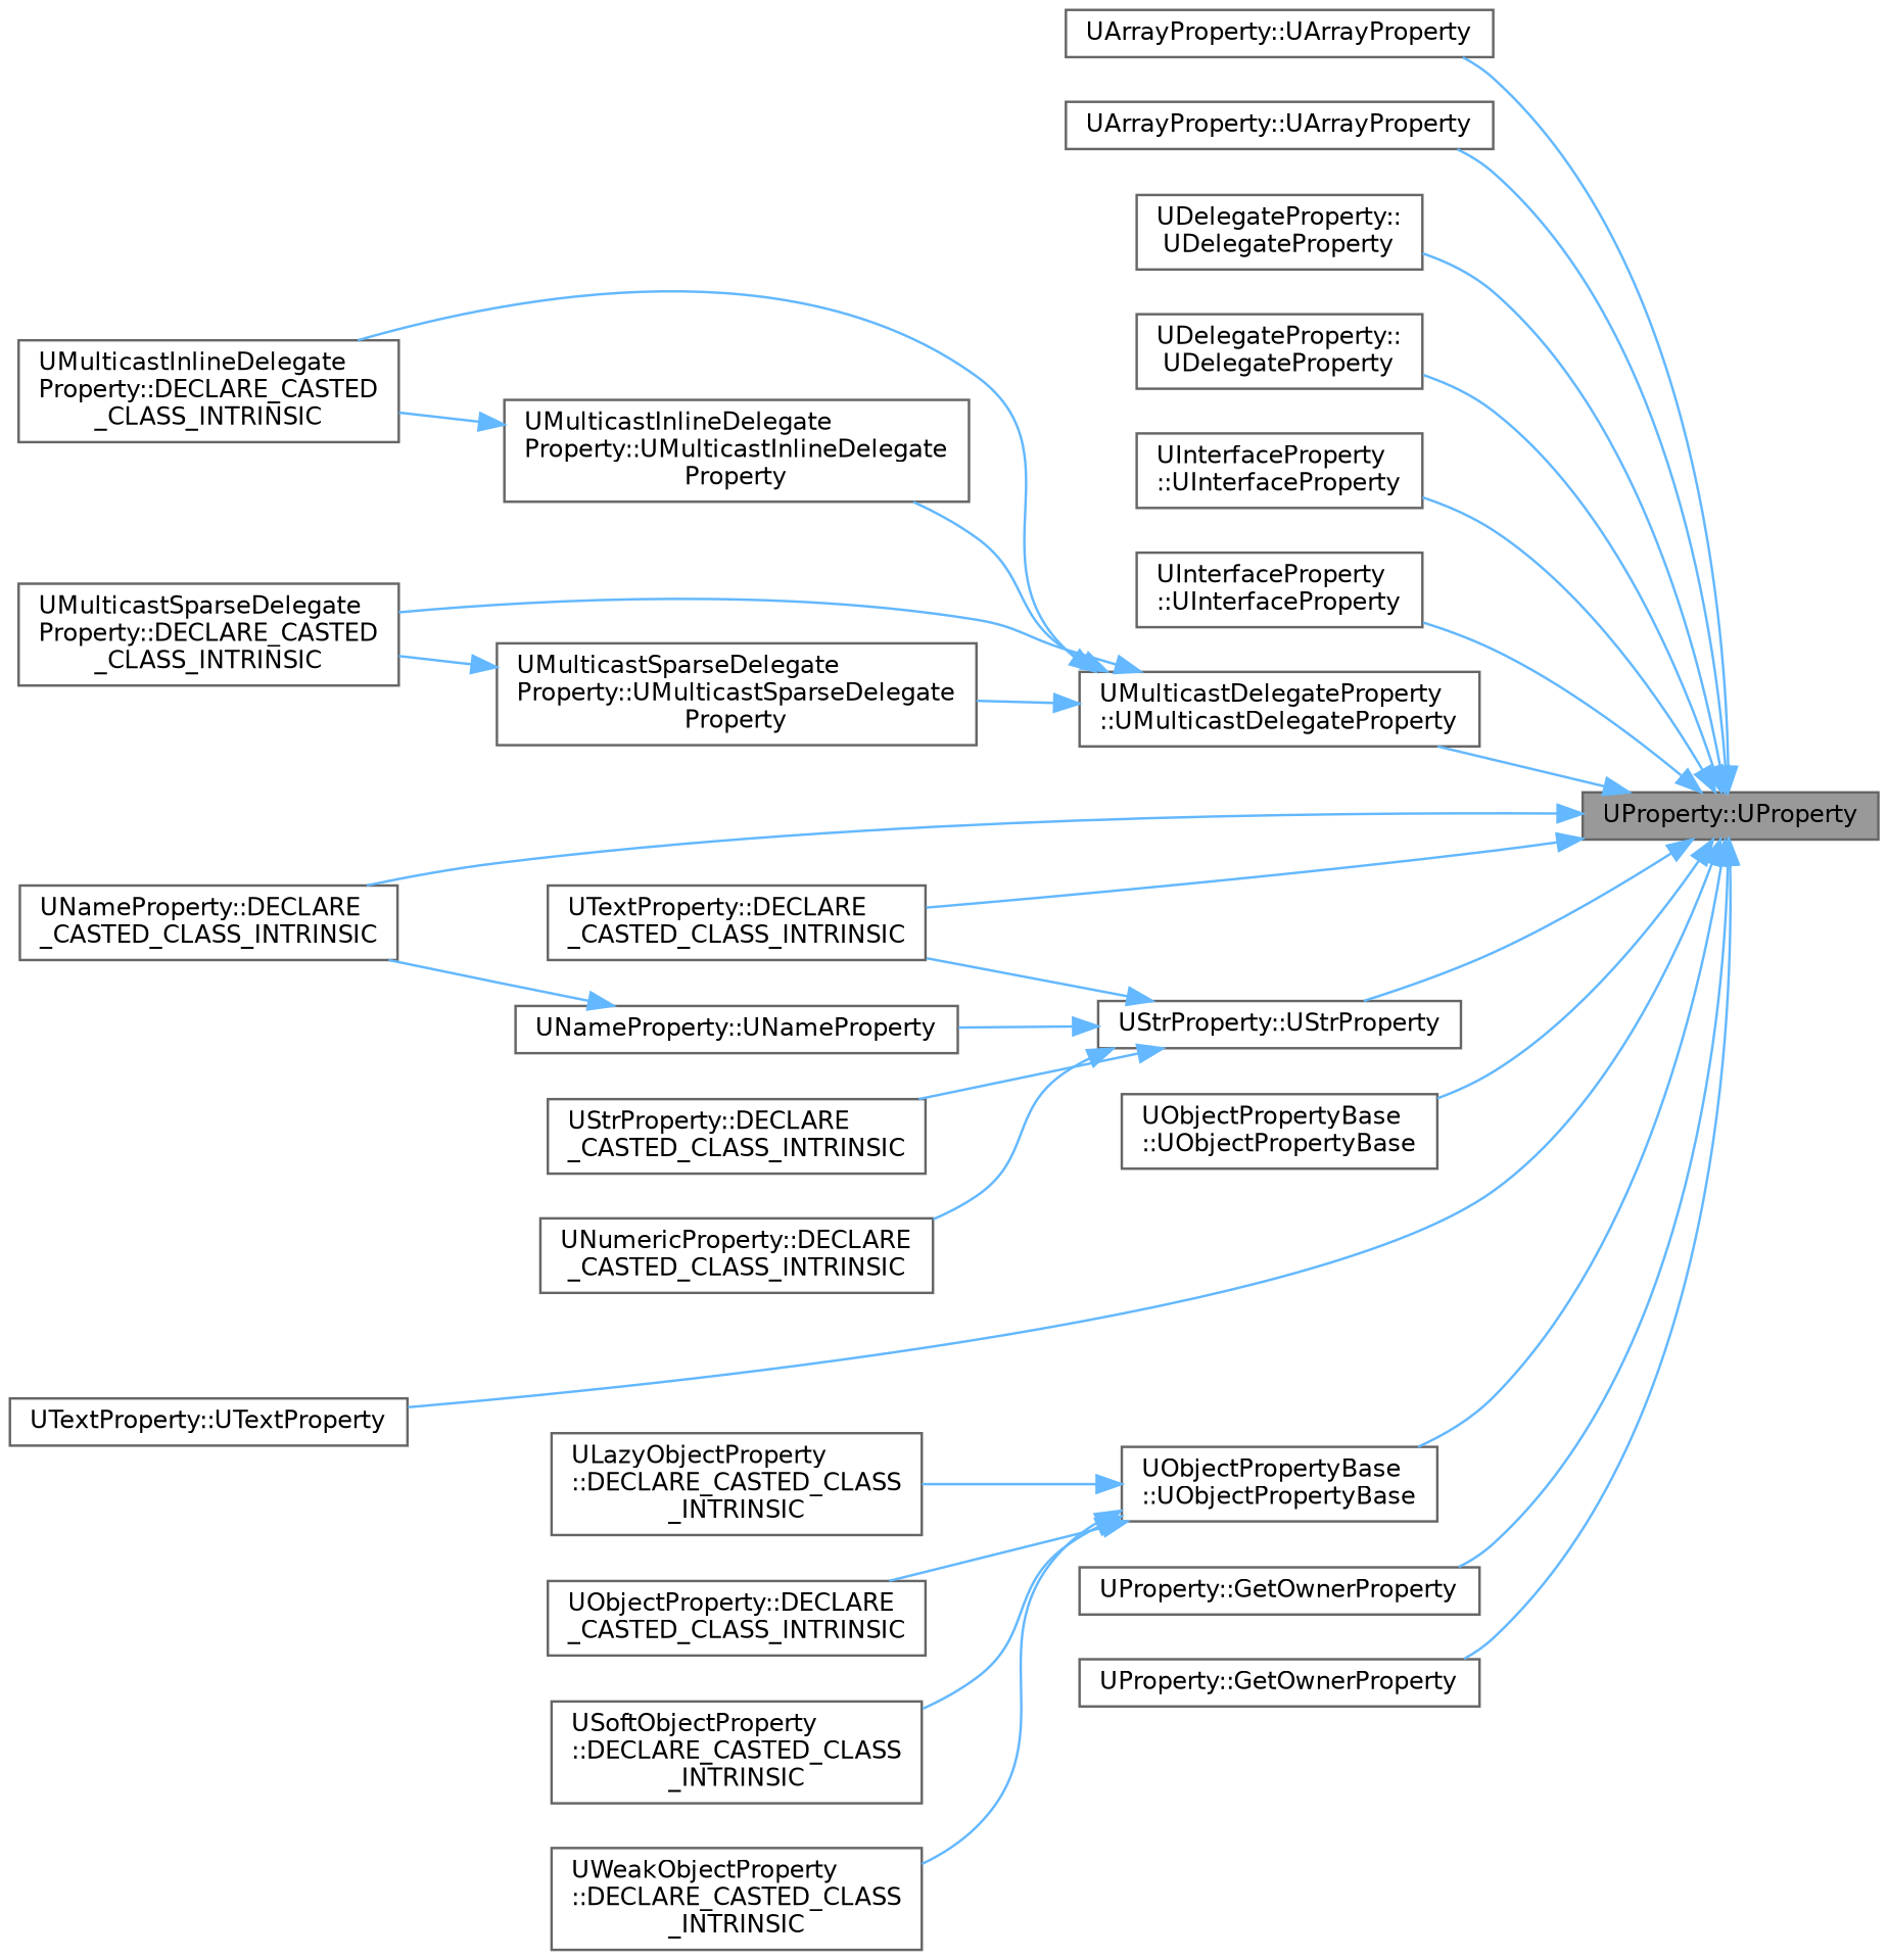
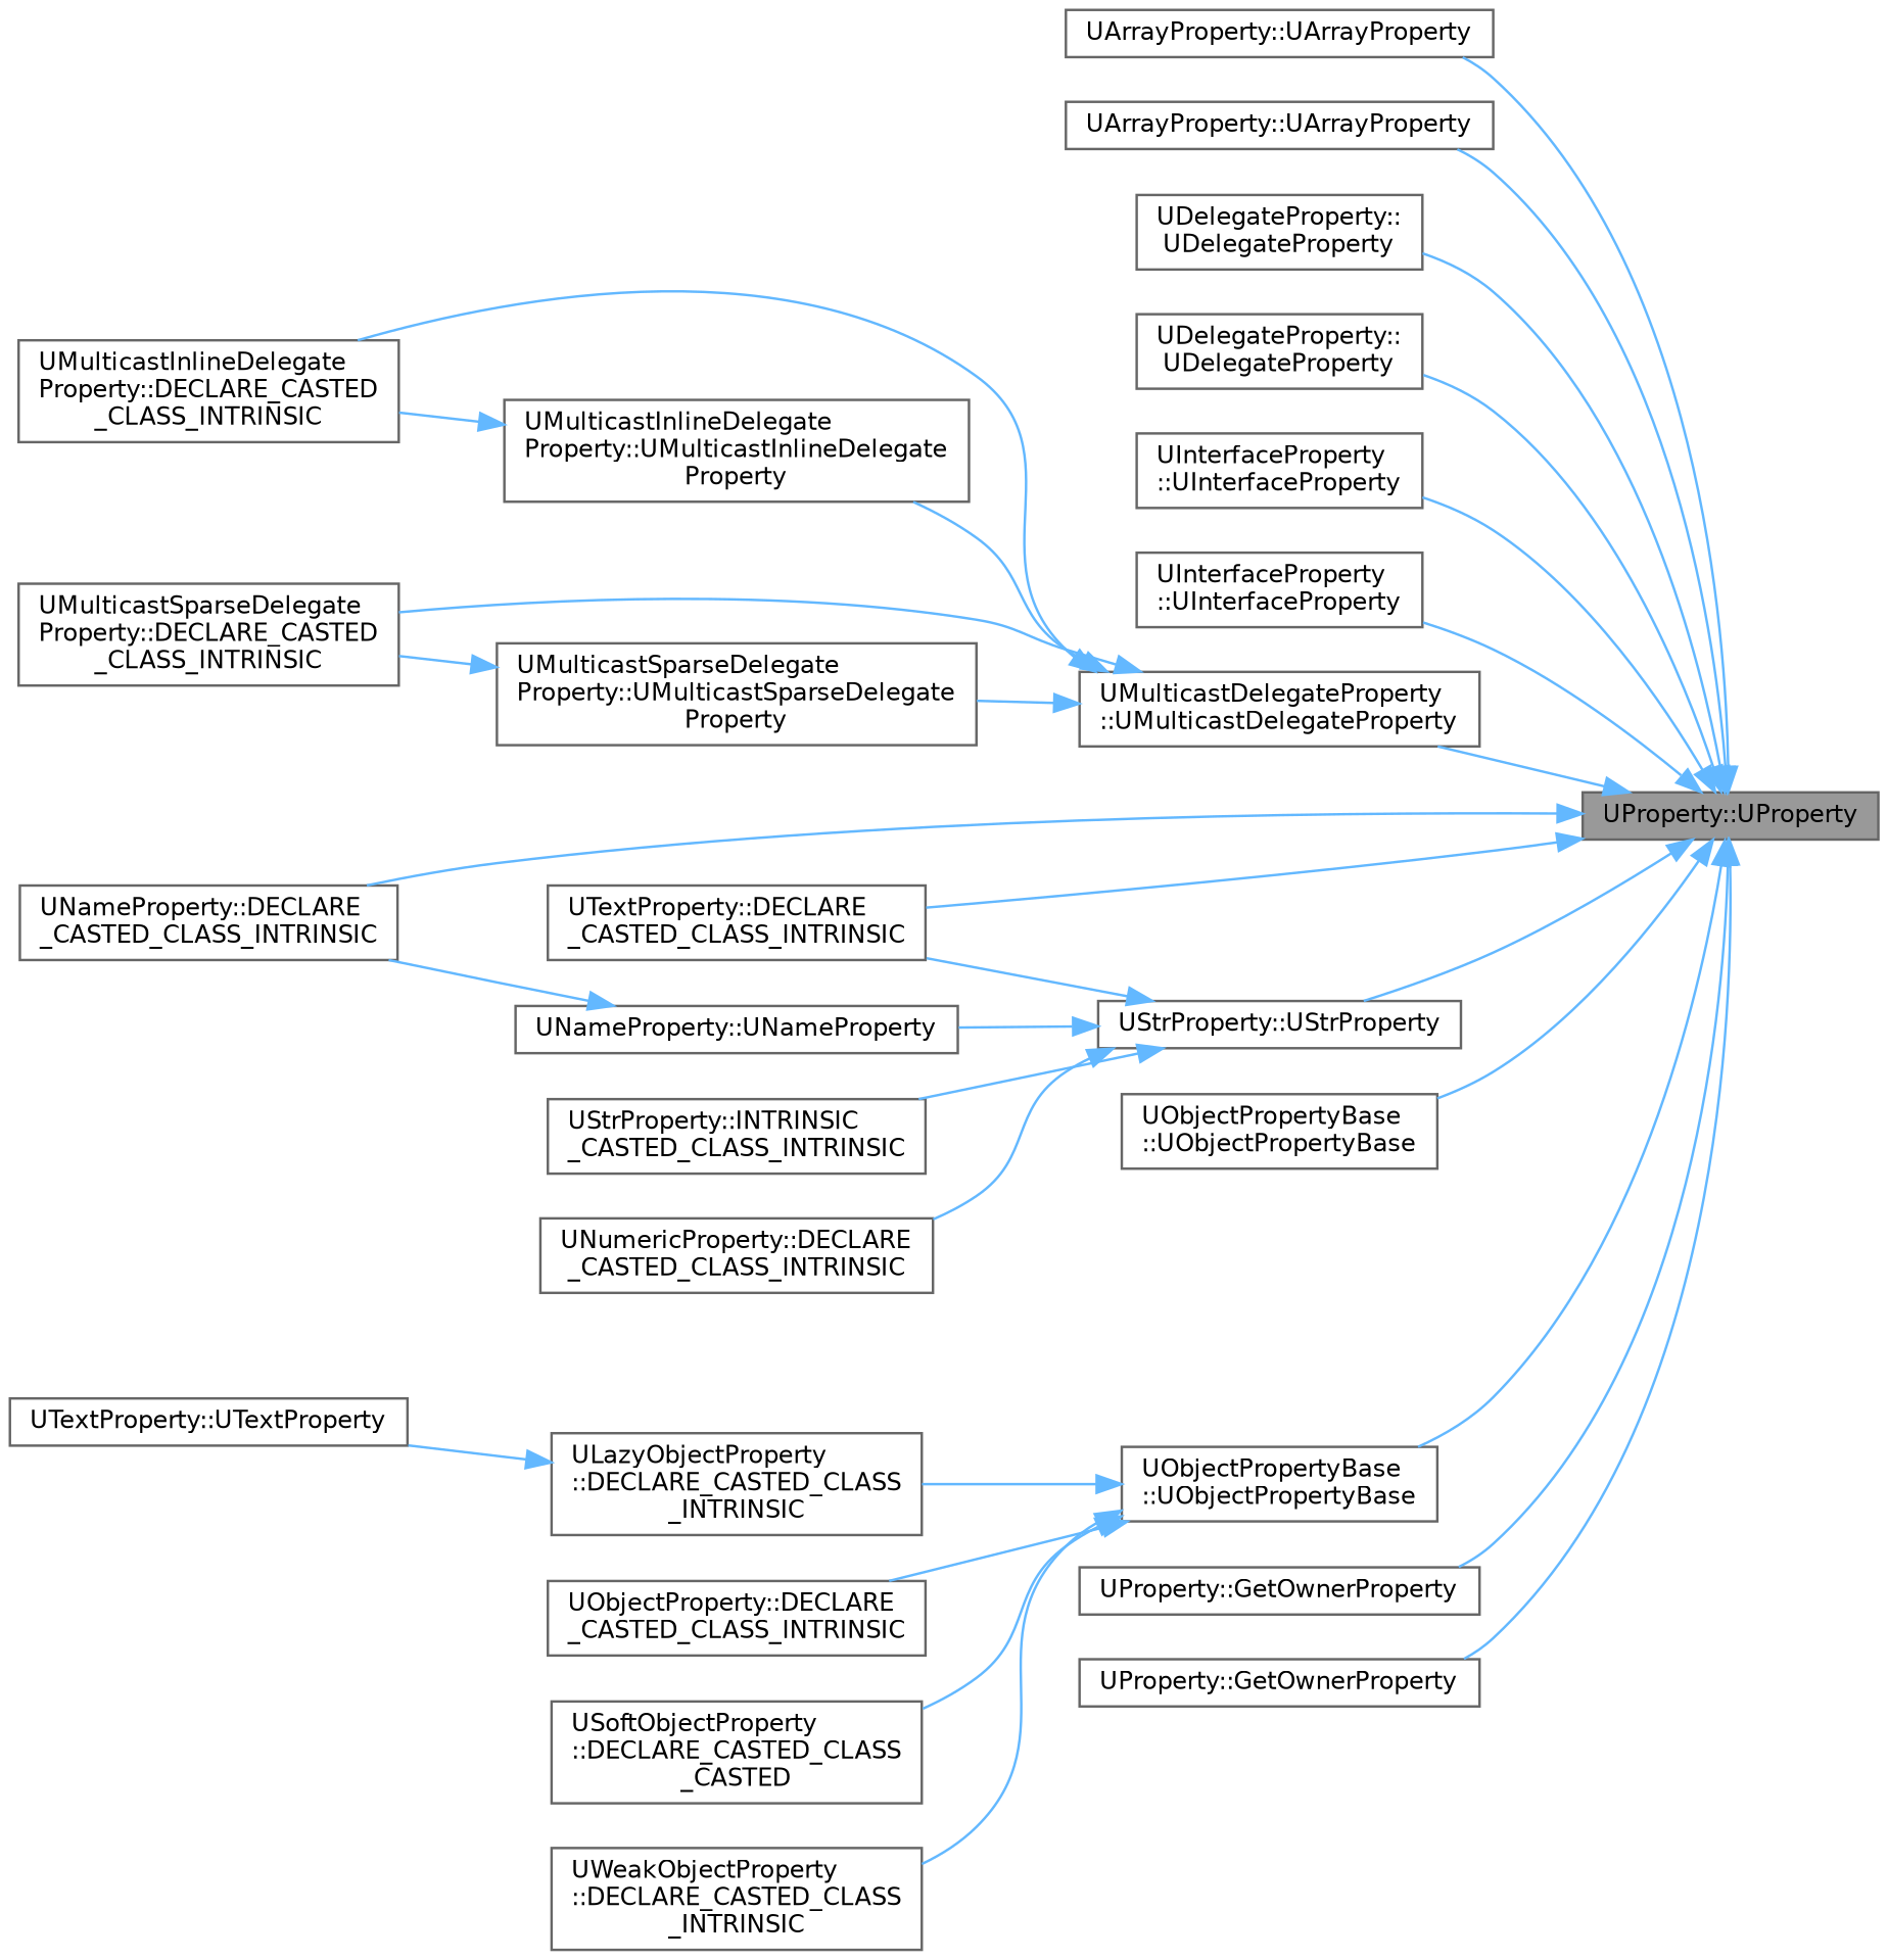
  digraph {
    rankdir=RL
    node [color=grey40 fillcolor=white fontname=Helvetica fontsize=10 shape=box style=filled]
    edge [color=steelblue1 dir=back fontname=Helvetica fontsize=10 labelfontname=Helvetica labelfontsize=10 style=solid]
    n1 [color=gray40 fillcolor=grey60 fontcolor=black height=0.2 label="UProperty::UProperty" width=0.4]
    n2 [height=0.2 label="UArrayProperty::UArrayProperty" width=0.4]
    n3 [height=0.2 label="UArrayProperty::UArrayProperty" width=0.4]
    n4 [height=0.2 label="UDelegateProperty::\lUDelegateProperty" width=0.4]
    n5 [height=0.2 label="UDelegateProperty::\lUDelegateProperty" width=0.4]
    n6 [height=0.2 label="UInterfaceProperty\l::UInterfaceProperty" width=0.4]
    n7 [height=0.2 label="UInterfaceProperty\l::UInterfaceProperty" width=0.4]
    n8 [height=0.2 label="UMulticastDelegateProperty\l::UMulticastDelegateProperty" width=0.4]
    n9 [height=0.2 label="UNameProperty::DECLARE\l_CASTED_CLASS_INTRINSIC" width=0.4]
    n10 [height=0.2 label="UObjectPropertyBase\l::UObjectPropertyBase" width=0.4]
    n11 [height=0.2 label="UObjectPropertyBase\l::UObjectPropertyBase" width=0.4]
    n12 [height=0.2 label="UStrProperty::UStrProperty" width=0.4]
    n13 [height=0.2 label="UTextProperty::UTextProperty" width=0.4]
    n14 [height=0.2 label="UTextProperty::DECLARE\l_CASTED_CLASS_INTRINSIC" width=0.4]
    n15 [height=0.2 label="UProperty::GetOwnerProperty" width=0.4]
    n16 [height=0.2 label="UProperty::GetOwnerProperty" width=0.4]
    n17 [height=0.2 label="UMulticastInlineDelegate\lProperty::UMulticastInlineDelegate\lProperty" width=0.4]
    n18 [height=0.2 label="UMulticastInlineDelegate\lProperty::DECLARE_CASTED\l_CLASS_INTRINSIC" width=0.4]
    n19 [height=0.2 label="UMulticastSparseDelegate\lProperty::UMulticastSparseDelegate\lProperty" width=0.4]
    n20 [height=0.2 label="UMulticastSparseDelegate\lProperty::DECLARE_CASTED\l_CLASS_INTRINSIC" width=0.4]
    n21 [height=0.2 label="UNameProperty::UNameProperty" width=0.4]
    n22 [height=0.2 label="ULazyObjectProperty\l::DECLARE_CASTED_CLASS\l_INTRINSIC" width=0.4]
    n23 [height=0.2 label="UObjectProperty::DECLARE\l_CASTED_CLASS_INTRINSIC" width=0.4]
-   n24 [height=0.2 label="USoftObjectProperty\l::DECLARE_CASTED_CLASS\l_INTRINSIC" width=0.4]
+   n24 [height=0.2 label="USoftObjectProperty\l::DECLARE_CASTED_CLASS\l_CASTED" width=0.4]
    n25 [height=0.2 label="UWeakObjectProperty\l::DECLARE_CASTED_CLASS\l_INTRINSIC" width=0.4]
-   n26 [height=0.2 label="UStrProperty::DECLARE\l_CASTED_CLASS_INTRINSIC" width=0.4]
+   n26 [height=0.2 label="UStrProperty::INTRINSIC\l_CASTED_CLASS_INTRINSIC" width=0.4]
    n27 [height=0.2 label="UNumericProperty::DECLARE\l_CASTED_CLASS_INTRINSIC" width=0.4]
    n1 -> n2
    n1 -> n3
    n1 -> n4
    n1 -> n5
    n1 -> n6
    n1 -> n7
    n1 -> n8
    n1 -> n9
    n1 -> n10
    n1 -> n11
    n1 -> n12
-   n1 -> n13
+   n22 -> n13
    n1 -> n14
    n1 -> n15
    n1 -> n16
    n8 -> n17
    n8 -> n18
    n8 -> n19
    n8 -> n20
    n11 -> n22
    n11 -> n23
    n11 -> n24
    n11 -> n25
    n12 -> n14
    n12 -> n21
    n12 -> n26
    n12 -> n27
    n17 -> n18
    n19 -> n20
    n21 -> n9
  }
